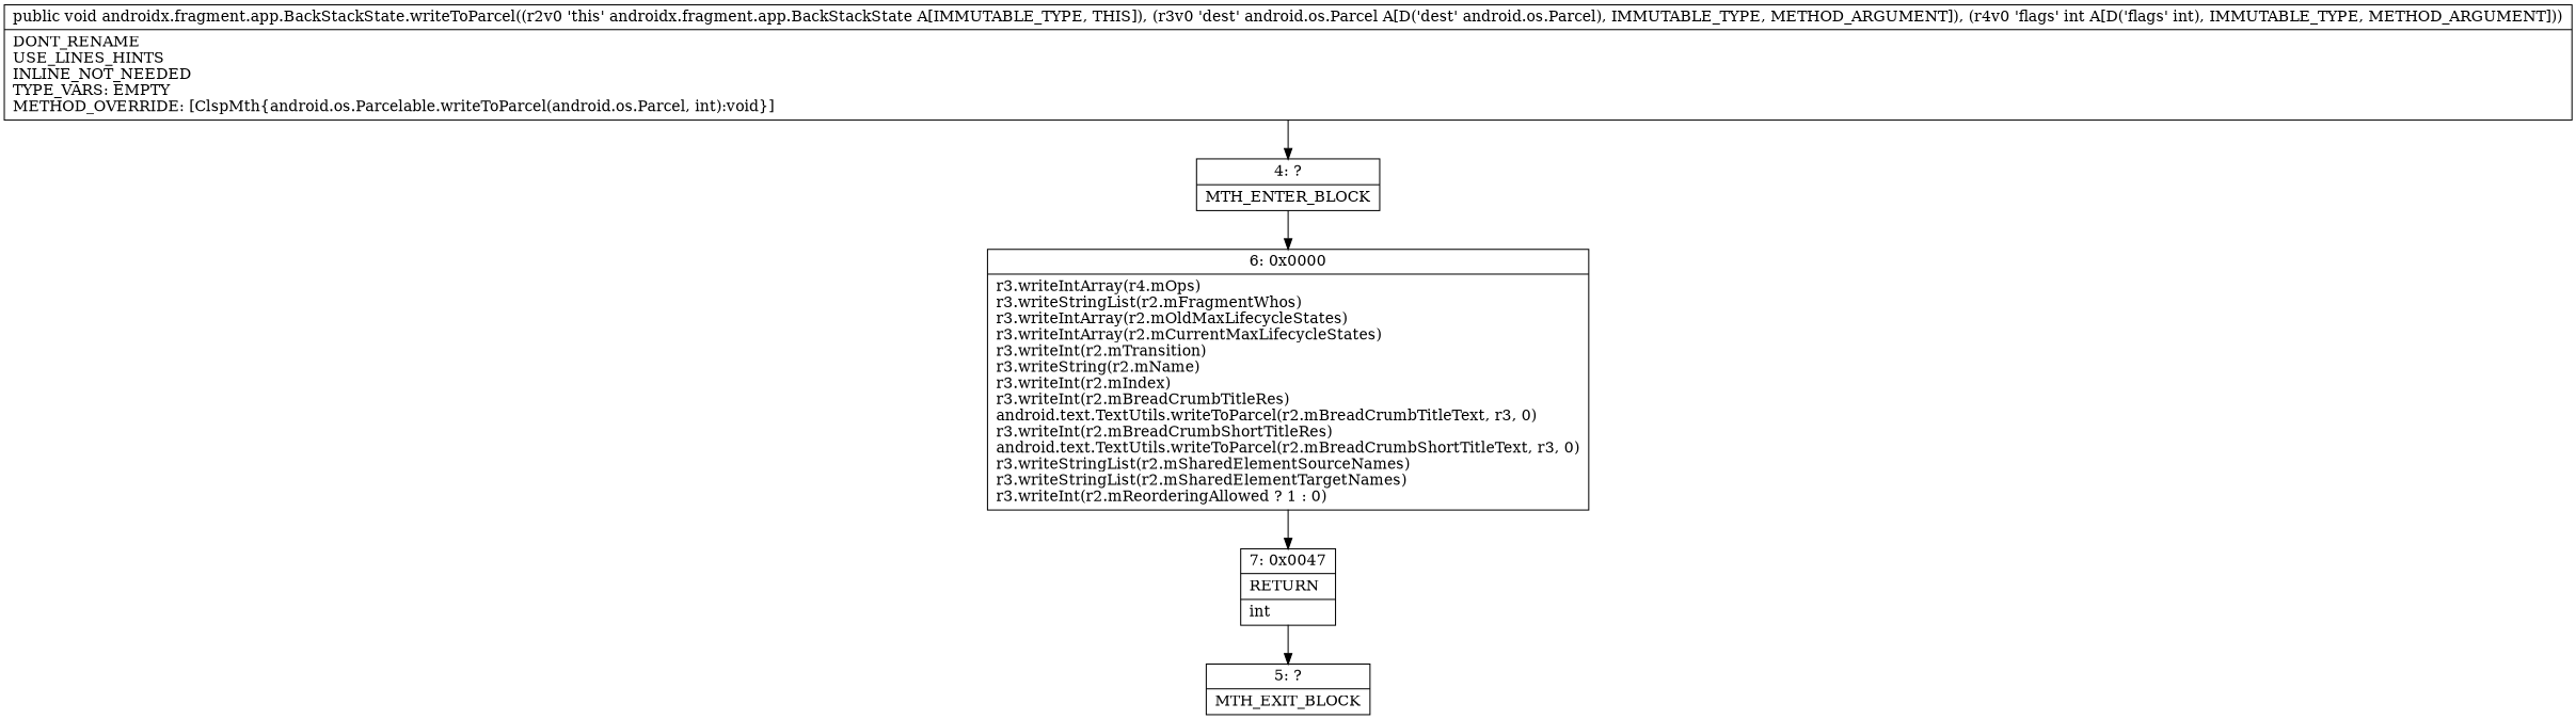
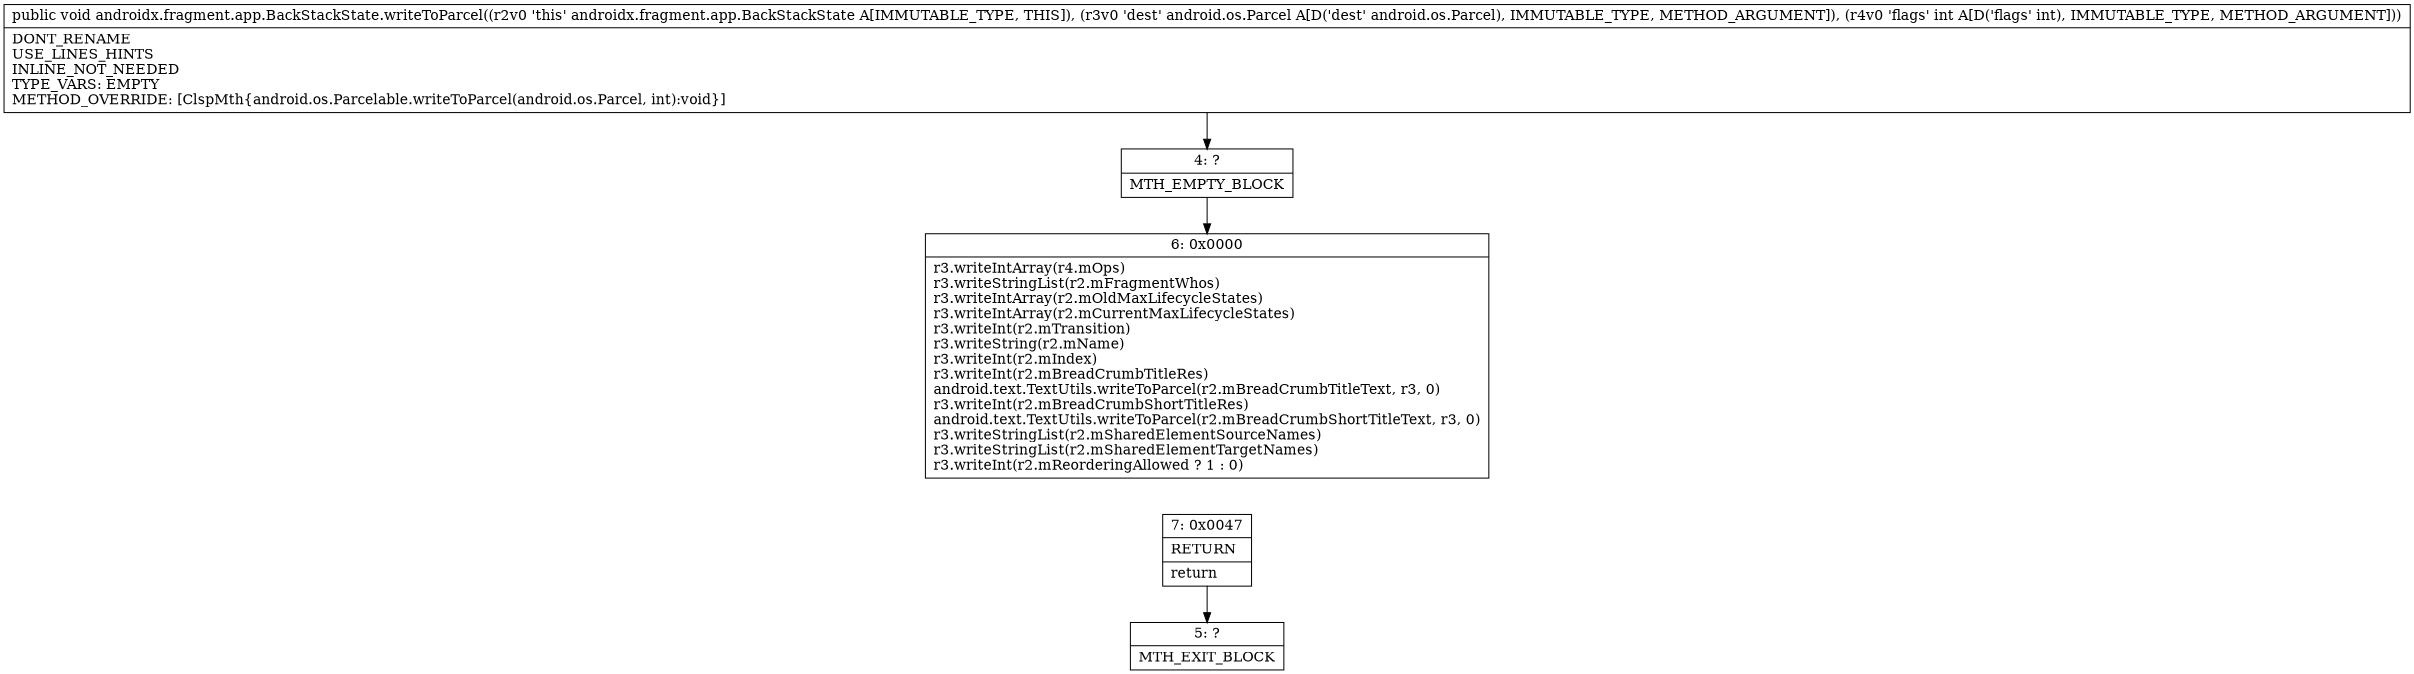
  digraph {
    node [shape=record]
-   n1 [label="{4\:\ ?|MTH_ENTER_BLOCK\l}"]
+   n1 [label="{4\:\ ?|MTH_EMPTY_BLOCK\l}"]
    n2 [label="{6\:\ 0x0000|r3.writeIntArray(r4.mOps)\lr3.writeStringList(r2.mFragmentWhos)\lr3.writeIntArray(r2.mOldMaxLifecycleStates)\lr3.writeIntArray(r2.mCurrentMaxLifecycleStates)\lr3.writeInt(r2.mTransition)\lr3.writeString(r2.mName)\lr3.writeInt(r2.mIndex)\lr3.writeInt(r2.mBreadCrumbTitleRes)\landroid.text.TextUtils.writeToParcel(r2.mBreadCrumbTitleText, r3, 0)\lr3.writeInt(r2.mBreadCrumbShortTitleRes)\landroid.text.TextUtils.writeToParcel(r2.mBreadCrumbShortTitleText, r3, 0)\lr3.writeStringList(r2.mSharedElementSourceNames)\lr3.writeStringList(r2.mSharedElementTargetNames)\lr3.writeInt(r2.mReorderingAllowed ? 1 : 0)\l}"]
-   n3 [label="{7\:\ 0x0047|RETURN\l|int\l}"]
+   n3 [label="{7\:\ 0x0047|RETURN\l|return\l}"]
    n4 [label="{5\:\ ?|MTH_EXIT_BLOCK\l}"]
    n5 [label="{public void androidx.fragment.app.BackStackState.writeToParcel((r2v0 'this' androidx.fragment.app.BackStackState A[IMMUTABLE_TYPE, THIS]), (r3v0 'dest' android.os.Parcel A[D('dest' android.os.Parcel), IMMUTABLE_TYPE, METHOD_ARGUMENT]), (r4v0 'flags' int A[D('flags' int), IMMUTABLE_TYPE, METHOD_ARGUMENT]))  | DONT_RENAME\lUSE_LINES_HINTS\lINLINE_NOT_NEEDED\lTYPE_VARS: EMPTY\lMETHOD_OVERRIDE: [ClspMth\{android.os.Parcelable.writeToParcel(android.os.Parcel, int):void\}]\l}"]
    n1 -> n2
-   n2 -> n3
    n3 -> n4
    n5 -> n1
  }
